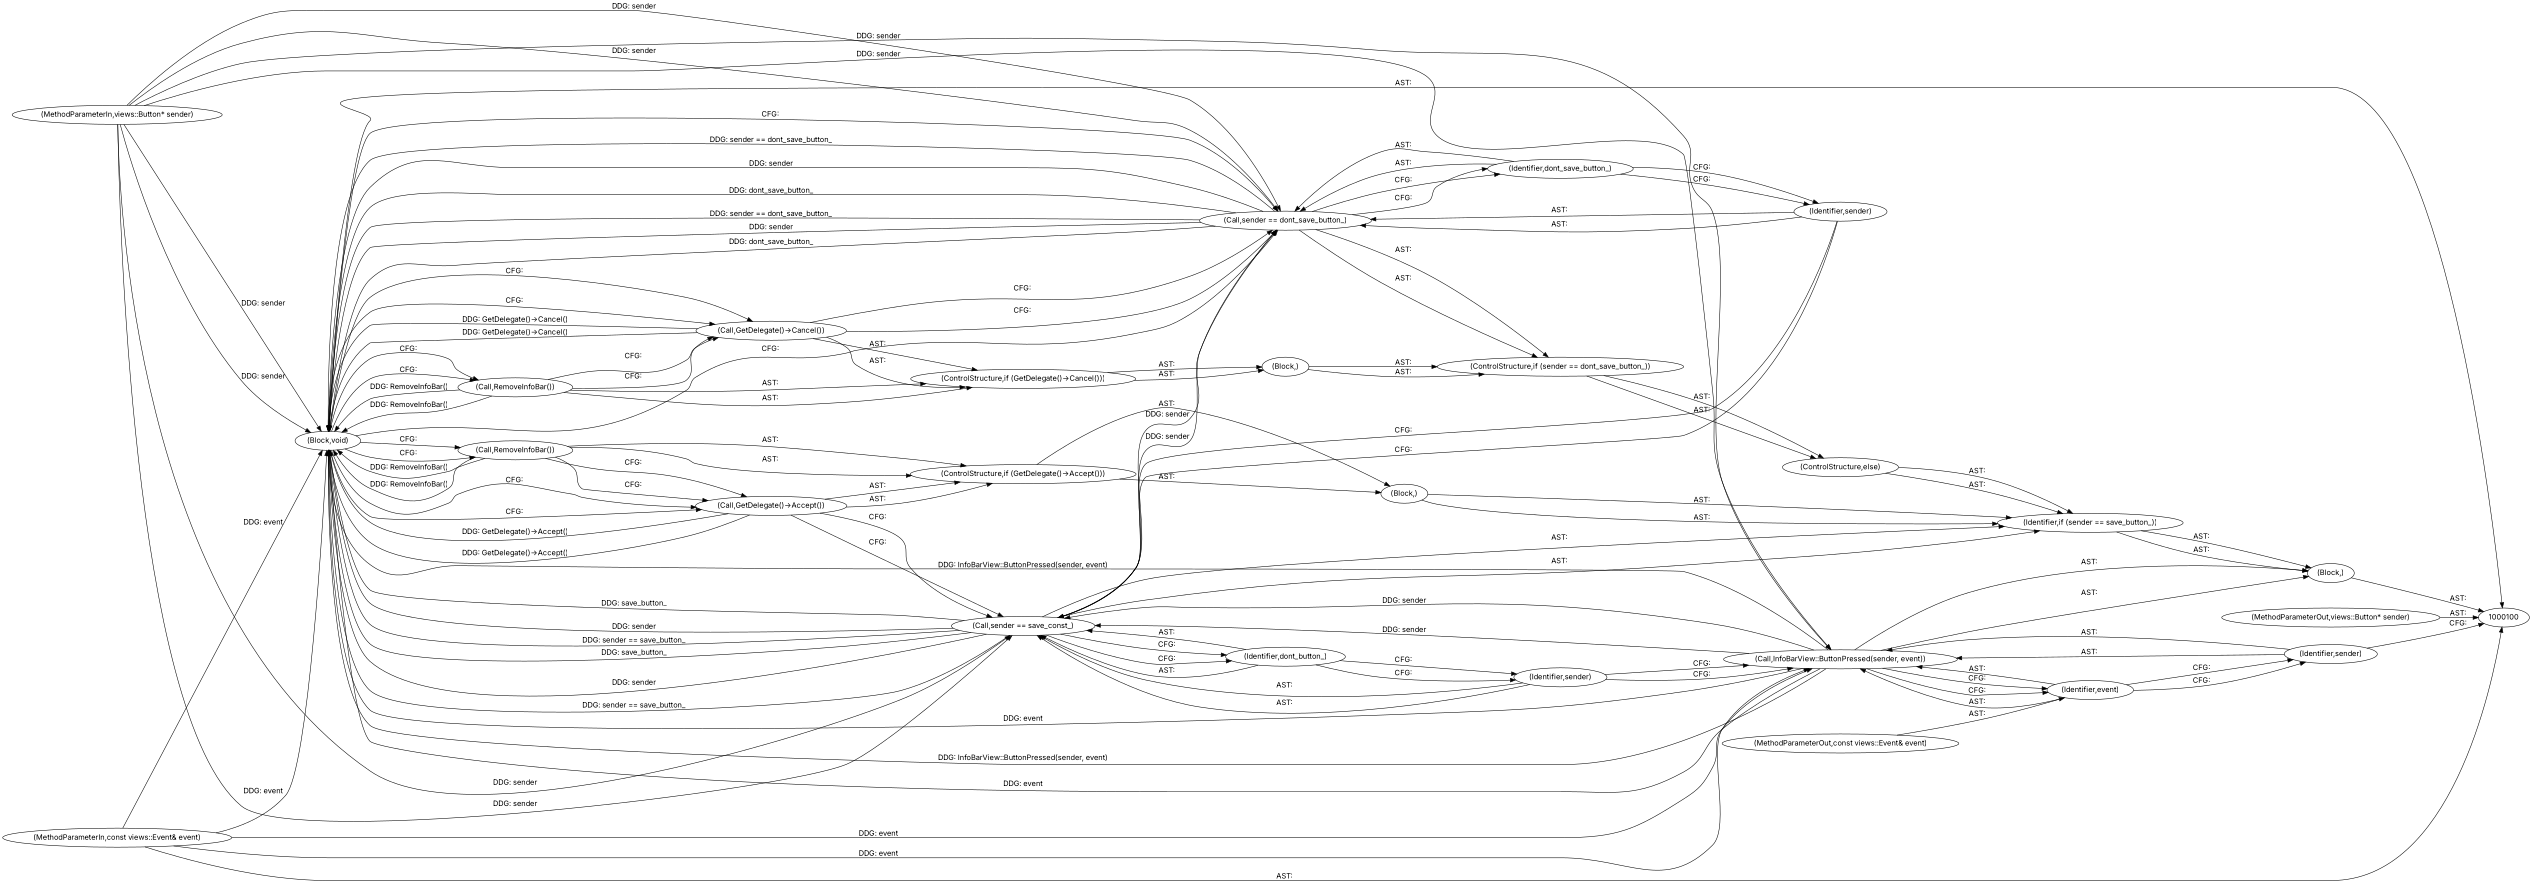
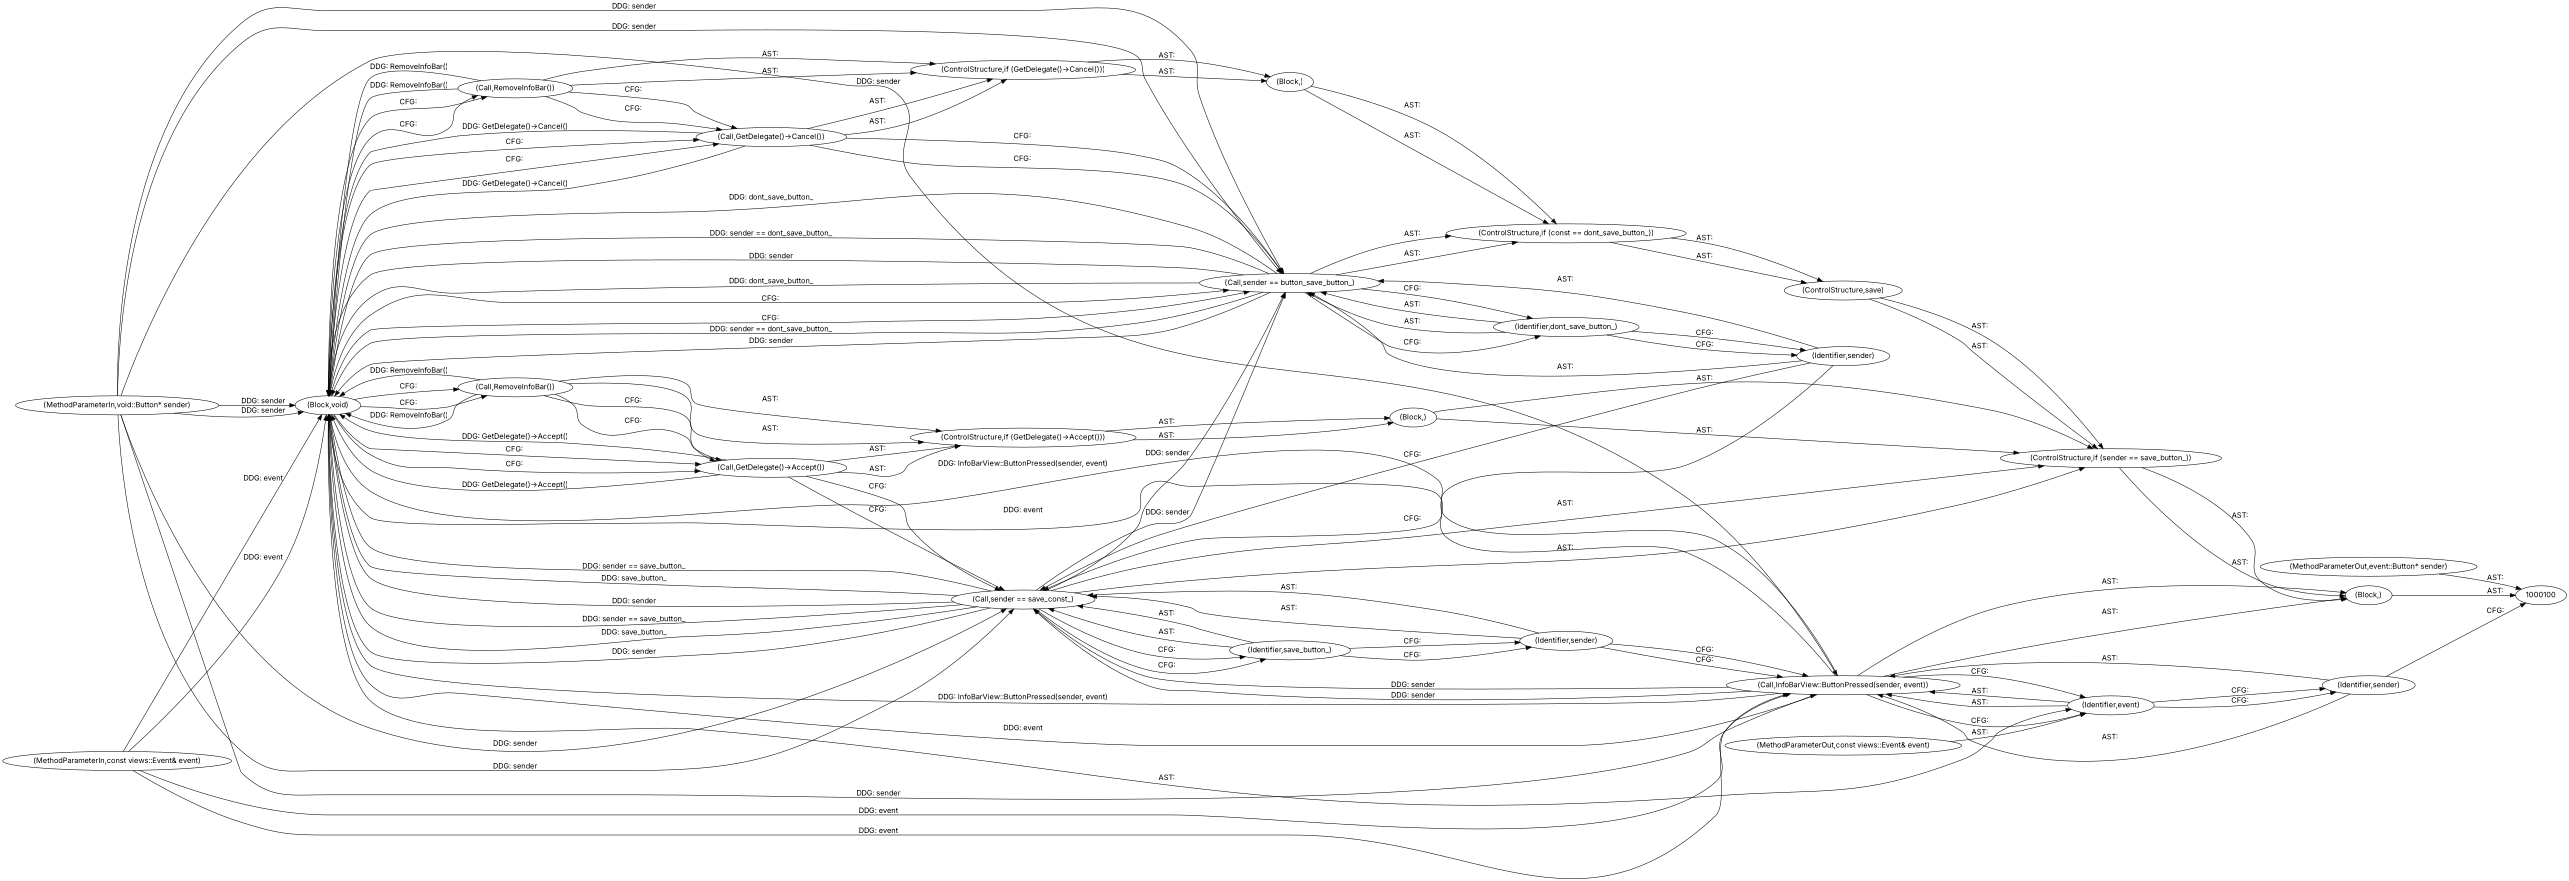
  digraph {
    fontname=Inter
    rankdir=LR
    node [fontname=Inter]
    edge [fontname=Inter]
    n1 [label="(Block,void)"]
    n2 [label="(Call,GetDelegate()->Accept())"]
    n3 [label="(Call,RemoveInfoBar())"]
-   n4 [label="(Call,sender == dont_save_button_)"]
+   n4 [label="(Call,sender == button_save_button_)"]
    n5 [label="(Call,GetDelegate()->Cancel())"]
    n6 [label="(Call,RemoveInfoBar())"]
    1000100
    n8 [label="(Call,sender == save_const_)"]
    n9 [label="(ControlStructure,if (GetDelegate()->Accept()))"]
    n10 [label="(Identifier,dont_save_button_)"]
-   n11 [label="(ControlStructure,if (sender == dont_save_button_))"]
+   n11 [label="(ControlStructure,if (const == dont_save_button_))"]
    n12 [label="(ControlStructure,if (GetDelegate()->Cancel()))"]
-   n13 [label="(MethodParameterIn,views::Button* sender)"]
+   n13 [label="(MethodParameterIn,void::Button* sender)"]
    n14 [label="(Call,InfoBarView::ButtonPressed(sender, event))"]
    n15 [label="(Block,)"]
    n16 [label="(Identifier,event)"]
-   n17 [label="(Identifier,dont_button_)"]
-   n18 [label="(Identifier,if (sender == save_button_))"]
-   n19 [label="(MethodParameterOut,views::Button* sender)"]
+   n17 [label="(Identifier,save_button_)"]
+   n18 [label="(ControlStructure,if (sender == save_button_))"]
+   n19 [label="(MethodParameterOut,event::Button* sender)"]
    n20 [label="(MethodParameterIn,const views::Event& event)"]
    n21 [label="(MethodParameterOut,const views::Event& event)"]
    n22 [label="(Identifier,sender)"]
    n23 [label="(Identifier,sender)"]
    n24 [label="(Block,)"]
    n25 [label="(Identifier,sender)"]
-   n26 [label="(ControlStructure,else)"]
+   n26 [label="(ControlStructure,save)"]
    n27 [label="(Block,)"]
    n1 -> n2 [label="CFG: "]
    n1 -> n2 [label="CFG: "]
    n1 -> n3 [label="CFG: "]
    n1 -> n3 [label="CFG: "]
    n1 -> n4 [label="CFG: "]
    n1 -> n4 [label="CFG: "]
    n1 -> n5 [label="CFG: "]
    n1 -> n5 [label="CFG: "]
    n1 -> n6 [label="CFG: "]
    n1 -> n6 [label="CFG: "]
-   n1 -> 1000100 [label="AST: "]
+   n1 -> n16 [label="AST: "]
    n2 -> n1 [label="DDG: GetDelegate()->Accept()"]
    n2 -> n1 [label="DDG: GetDelegate()->Accept()"]
    n2 -> n8 [label="CFG: "]
    n2 -> n8 [label="CFG: "]
    n2 -> n9 [label="AST: "]
    n2 -> n9 [label="AST: "]
    n3 -> n1 [label="DDG: RemoveInfoBar()"]
    n3 -> n1 [label="DDG: RemoveInfoBar()"]
    n3 -> n2 [label="CFG: "]
    n3 -> n2 [label="CFG: "]
    n3 -> n9 [label="AST: "]
    n3 -> n9 [label="AST: "]
    n4 -> n1 [label="DDG: sender == dont_save_button_"]
    n4 -> n1 [label="DDG: sender"]
    n4 -> n1 [label="DDG: dont_save_button_"]
    n4 -> n1 [label="DDG: sender == dont_save_button_"]
    n4 -> n1 [label="DDG: sender"]
    n4 -> n1 [label="DDG: dont_save_button_"]
    n4 -> n10 [label="CFG: "]
    n4 -> n10 [label="CFG: "]
    n4 -> n11 [label="AST: "]
    n4 -> n11 [label="AST: "]
    n5 -> n1 [label="DDG: GetDelegate()->Cancel()"]
    n5 -> n1 [label="DDG: GetDelegate()->Cancel()"]
    n5 -> n4 [label="CFG: "]
    n5 -> n4 [label="CFG: "]
    n5 -> n12 [label="AST: "]
    n5 -> n12 [label="AST: "]
    n6 -> n1 [label="DDG: RemoveInfoBar()"]
    n6 -> n1 [label="DDG: RemoveInfoBar()"]
    n6 -> n5 [label="CFG: "]
    n6 -> n5 [label="CFG: "]
    n6 -> n12 [label="AST: "]
    n6 -> n12 [label="AST: "]
    n8 -> n1 [label="DDG: sender == save_button_"]
    n8 -> n1 [label="DDG: save_button_"]
    n8 -> n1 [label="DDG: sender"]
    n8 -> n1 [label="DDG: sender == save_button_"]
    n8 -> n1 [label="DDG: save_button_"]
    n8 -> n1 [label="DDG: sender"]
    n8 -> n4 [label="DDG: sender"]
    n8 -> n4 [label="DDG: sender"]
    n8 -> n17 [label="CFG: "]
    n8 -> n17 [label="CFG: "]
    n8 -> n18 [label="AST: "]
    n8 -> n18 [label="AST: "]
    n9 -> n24 [label="AST: "]
    n9 -> n24 [label="AST: "]
    n10 -> n4 [label="AST: "]
    n10 -> n4 [label="AST: "]
    n10 -> n25 [label="CFG: "]
    n10 -> n25 [label="CFG: "]
    n11 -> n26 [label="AST: "]
    n11 -> n26 [label="AST: "]
    n12 -> n27 [label="AST: "]
    n12 -> n27 [label="AST: "]
    n13 -> n1 [label="DDG: sender"]
    n13 -> n1 [label="DDG: sender"]
    n13 -> n4 [label="DDG: sender"]
    n13 -> n4 [label="DDG: sender"]
    n13 -> n8 [label="DDG: sender"]
    n13 -> n8 [label="DDG: sender"]
    n13 -> n14 [label="DDG: sender"]
    n13 -> n14 [label="DDG: sender"]
    n14 -> n1 [label="DDG: InfoBarView::ButtonPressed(sender, event)"]
    n14 -> n1 [label="DDG: event"]
    n14 -> n1 [label="DDG: InfoBarView::ButtonPressed(sender, event)"]
    n14 -> n1 [label="DDG: event"]
    n14 -> n8 [label="DDG: sender"]
    n14 -> n8 [label="DDG: sender"]
    n14 -> n15 [label="AST: "]
    n14 -> n15 [label="AST: "]
    n14 -> n16 [label="CFG: "]
    n14 -> n16 [label="CFG: "]
    n15 -> 1000100 [label="AST: "]
    n16 -> n14 [label="AST: "]
    n16 -> n14 [label="AST: "]
    n16 -> n22 [label="CFG: "]
    n16 -> n22 [label="CFG: "]
    n17 -> n8 [label="AST: "]
    n17 -> n8 [label="AST: "]
    n17 -> n23 [label="CFG: "]
    n17 -> n23 [label="CFG: "]
    n18 -> n15 [label="AST: "]
    n18 -> n15 [label="AST: "]
    n19 -> 1000100 [label="AST: "]
    n20 -> n1 [label="DDG: event"]
    n20 -> n1 [label="DDG: event"]
-   n20 -> 1000100 [label="AST: "]
    n20 -> n14 [label="DDG: event"]
    n20 -> n14 [label="DDG: event"]
    n21 -> n16 [label="AST: "]
    n22 -> 1000100 [label="CFG: "]
    n22 -> n14 [label="AST: "]
    n22 -> n14 [label="AST: "]
    n23 -> n8 [label="AST: "]
    n23 -> n8 [label="AST: "]
    n23 -> n14 [label="CFG: "]
    n23 -> n14 [label="CFG: "]
    n24 -> n18 [label="AST: "]
    n24 -> n18 [label="AST: "]
    n25 -> n4 [label="AST: "]
    n25 -> n4 [label="AST: "]
    n25 -> n8 [label="CFG: "]
    n25 -> n8 [label="CFG: "]
    n26 -> n18 [label="AST: "]
    n26 -> n18 [label="AST: "]
    n27 -> n11 [label="AST: "]
    n27 -> n11 [label="AST: "]
  }
